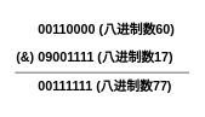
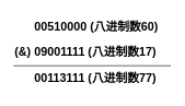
  <mxCell id="0" />
  <mxCell id="1" parent="0" />
  <mxCell id="2" value="&lt;b style=&quot;font-size: 18px&quot;&gt;(&amp;amp;) 09001111 (八进制数17)&lt;br&gt;&lt;/b&gt;" style="text;html=1;strokeColor=none;fillColor=none;align=left;verticalAlign=middle;whiteSpace=wrap;rounded=0;" vertex="1" parent="1"><mxGeometry x="20" y="60" width="240" height="40" as="geometry" /></mxCell>
- <mxCell id="3" value="&lt;b style=&quot;font-size: 18px&quot;&gt;00110000 (八进制数60)&lt;br&gt;&lt;/b&gt;" style="text;html=1;strokeColor=none;fillColor=none;align=left;verticalAlign=middle;whiteSpace=wrap;rounded=0;" vertex="1" parent="1"><mxGeometry x="50" y="20" width="210" height="40" as="geometry" /></mxCell>
+ <mxCell id="3" value="&lt;b style=&quot;font-size: 18px&quot;&gt;00510000 (八进制数60)&lt;br&gt;&lt;/b&gt;" style="text;html=1;strokeColor=none;fillColor=none;align=left;verticalAlign=middle;whiteSpace=wrap;rounded=0;" vertex="1" parent="1"><mxGeometry x="50" y="20" width="210" height="40" as="geometry" /></mxCell>
  <mxCell id="4" value="" style="endArrow=none;html=1;entryX=1;entryY=0;entryDx=0;entryDy=0;" edge="1" parent="1" target="5"><mxGeometry width="50" height="50" relative="1" as="geometry"><mxPoint x="20" y="100" as="sourcePoint" /><mxPoint x="220" y="100" as="targetPoint" /></mxGeometry></mxCell>
- <mxCell id="5" value="&lt;b style=&quot;font-size: 18px&quot;&gt;00111111&lt;/b&gt;&lt;b style=&quot;font-size: 18px&quot;&gt;&amp;nbsp;(八进制数77)&lt;br&gt;&lt;/b&gt;" style="text;html=1;strokeColor=none;fillColor=none;align=left;verticalAlign=middle;whiteSpace=wrap;rounded=0;" vertex="1" parent="1"><mxGeometry x="50" y="100" width="210" height="40" as="geometry" /></mxCell>
+ <mxCell id="5" value="&lt;b style=&quot;font-size: 18px&quot;&gt;00113111&lt;/b&gt;&lt;b style=&quot;font-size: 18px&quot;&gt;&amp;nbsp;(八进制数77)&lt;br&gt;&lt;/b&gt;" style="text;html=1;strokeColor=none;fillColor=none;align=left;verticalAlign=middle;whiteSpace=wrap;rounded=0;" vertex="1" parent="1"><mxGeometry x="50" y="100" width="210" height="40" as="geometry" /></mxCell>
